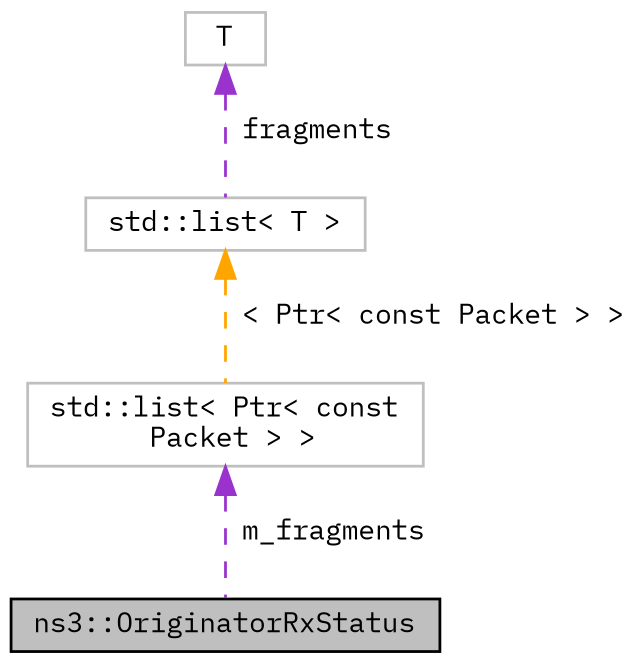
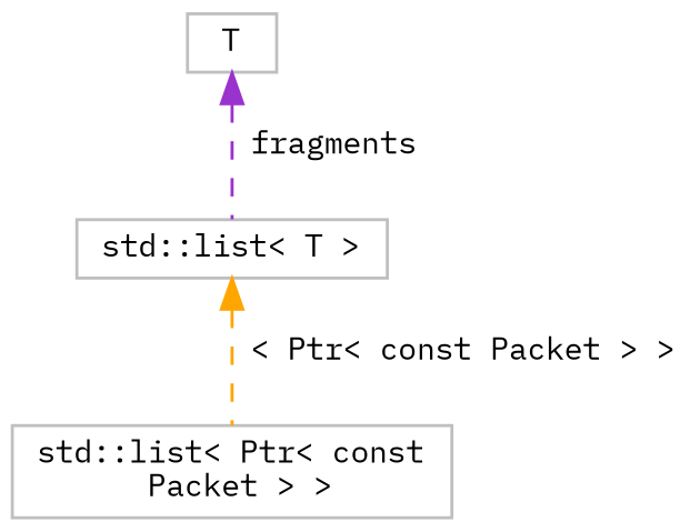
  digraph {
    fontname="IBM Plex Mono"
    node [color=grey75 fillcolor=white fontname="IBM Plex Mono" fontsize=10 shape=record style=filled]
    edge [color=darkorchid3 dir=back fontname="IBM Plex Mono" fontsize=10 labelfontname=Helvetica labelfontsize=10 style=dashed]
-   n1 [color=black fillcolor=grey75 fontcolor=black height=0.2 label="ns3::OriginatorRxStatus" width=0.4]
    n2 [height=0.2 label="std::list\< Ptr\< const\l Packet \> \>" width=0.4]
    n3 [height=0.2 label="std::list\< T \>" width=0.4]
    n4 [height=0.2 label=T width=0.4]
-   n2 -> n1 [label=" m_fragments"]
    n3 -> n2 [color=orange label=" \< Ptr\< const Packet \> \>"]
    n4 -> n3 [label=" fragments"]
  }
